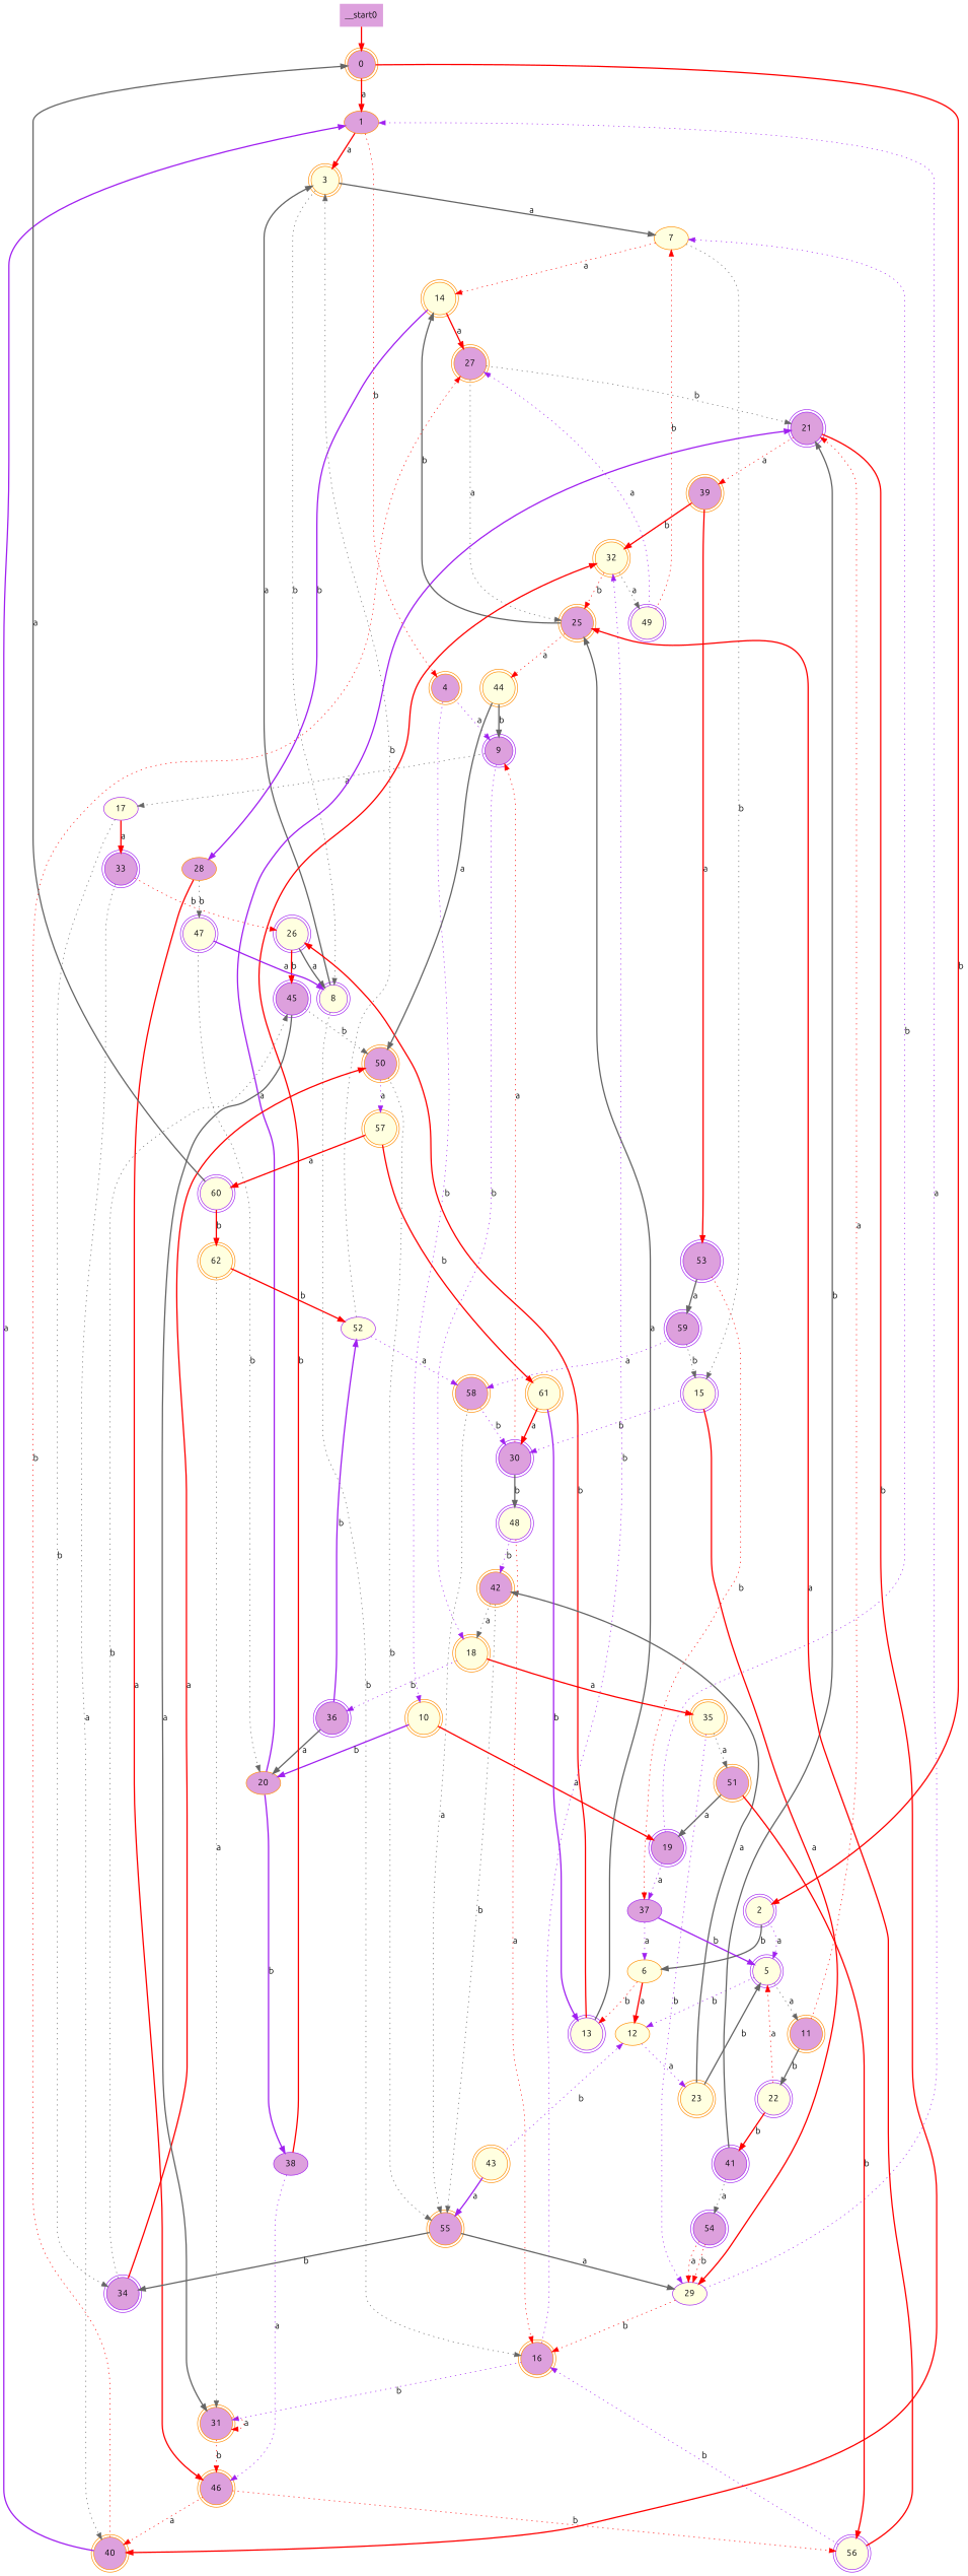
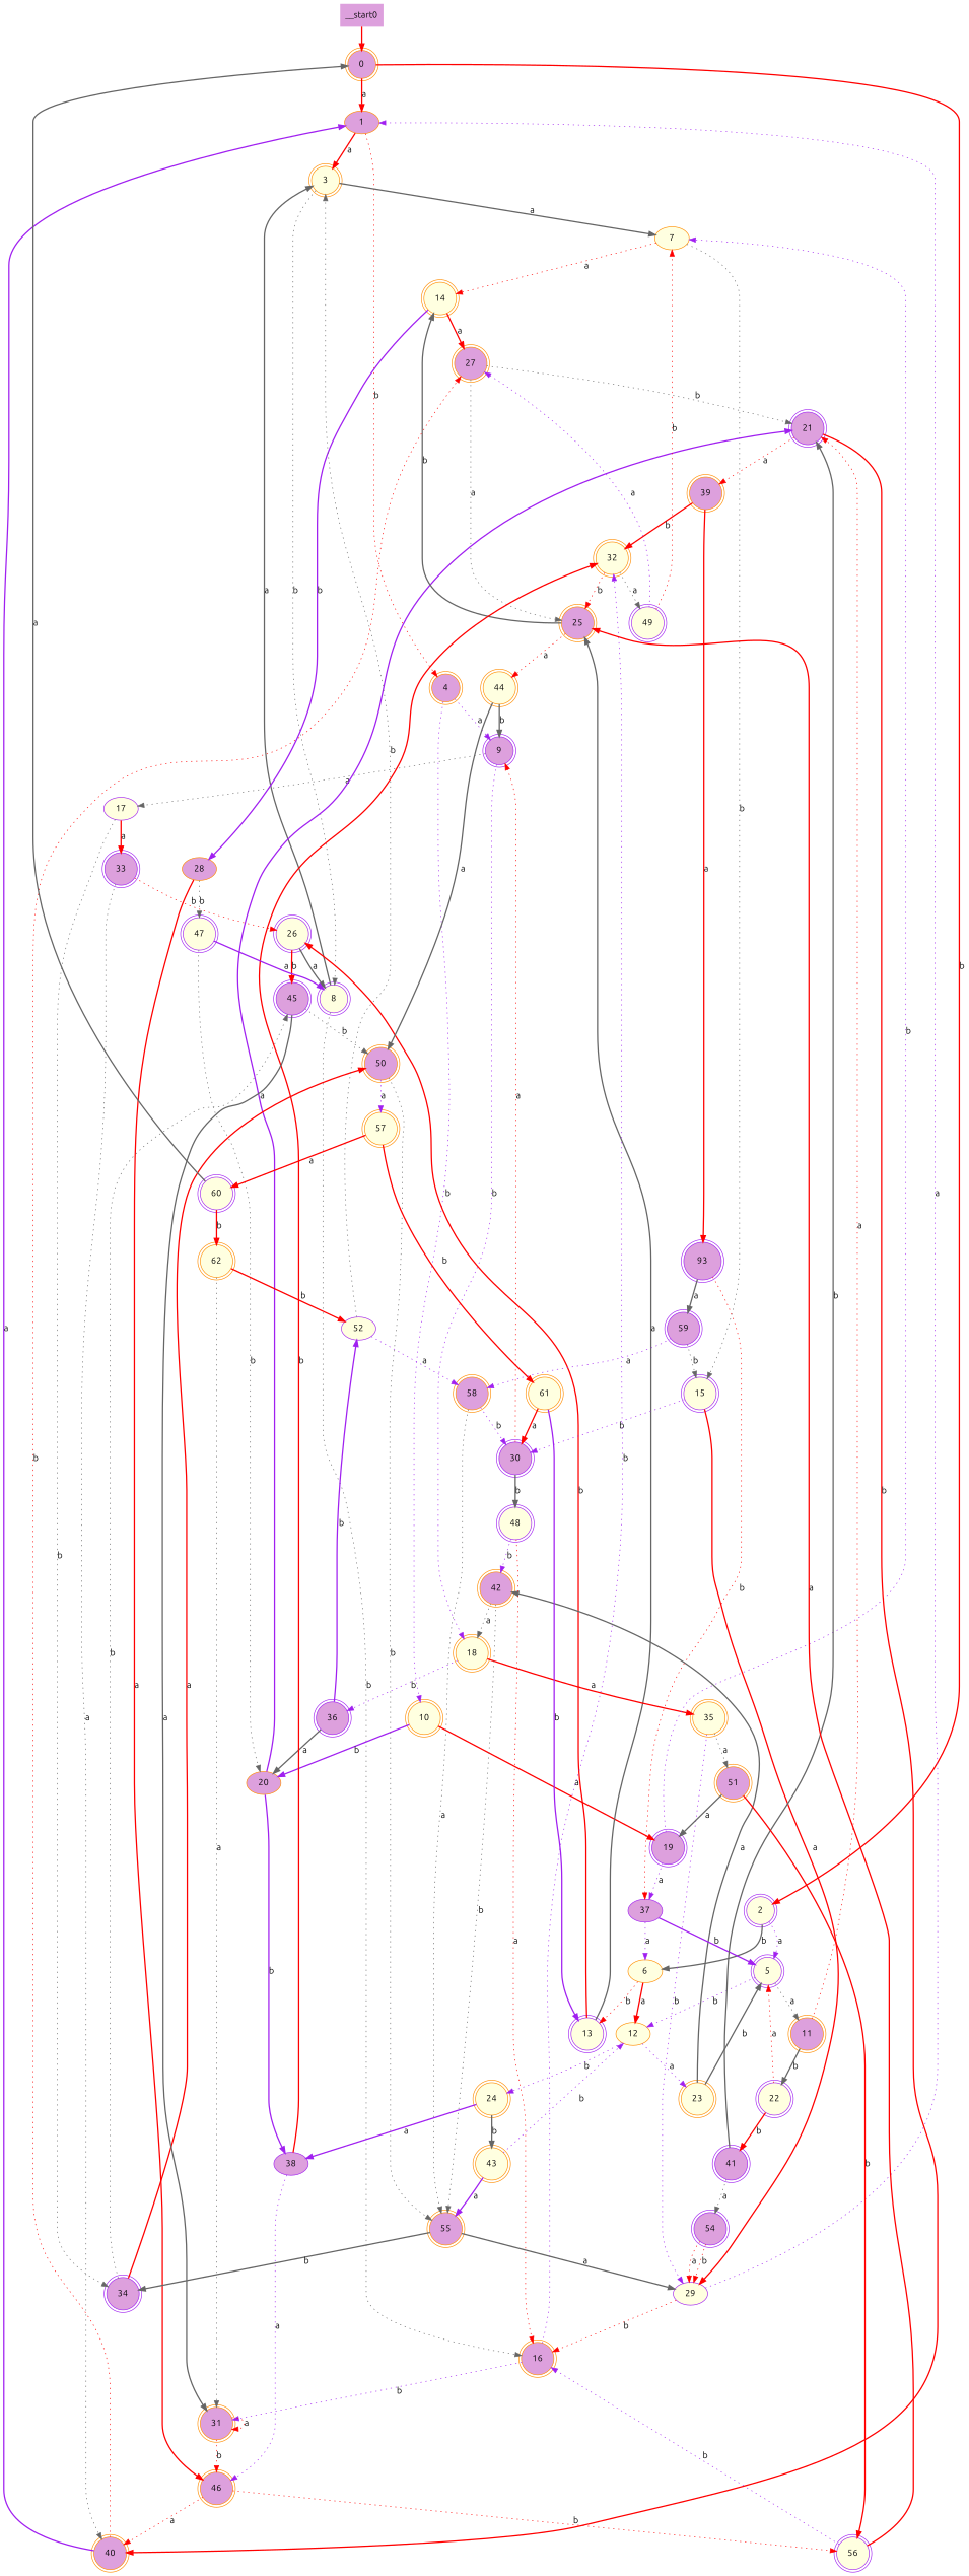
  digraph {
    fontname=Ubuntu
    node [color=darkorange fillcolor=plum fontname=Ubuntu shape=doublecircle style=filled]
    edge [color=red fontname=Ubuntu style=dotted]
    __start0 [shape=none]
    0
    1 [shape=""]
    2 [color=purple fillcolor=lightyellow]
    3 [fillcolor=lightyellow]
    4
    5 [color=purple fillcolor=lightyellow]
    6 [fillcolor=lightyellow shape=""]
    7 [fillcolor=lightyellow shape=""]
    8 [color=purple fillcolor=lightyellow]
    9 [color=purple]
    10 [fillcolor=lightyellow]
    11
    12 [fillcolor=lightyellow shape=""]
    13 [color=purple fillcolor=lightyellow]
    14 [fillcolor=lightyellow]
    15 [color=purple fillcolor=lightyellow]
    16
    17 [color=purple fillcolor=lightyellow shape=""]
    18 [fillcolor=lightyellow]
    19 [color=purple]
    20 [shape=""]
    21 [color=purple]
    22 [color=purple fillcolor=lightyellow]
    23 [fillcolor=lightyellow]
+   24 [fillcolor=lightyellow]
    25
    26 [color=purple fillcolor=lightyellow]
    27
    28 [shape=""]
    29 [color=purple fillcolor=lightyellow shape=""]
    30 [color=purple]
    31
    32 [fillcolor=lightyellow]
    33 [color=purple]
    34 [color=purple]
    35 [fillcolor=lightyellow]
    36 [color=purple]
    37 [color=purple shape=""]
    38 [color=purple shape=""]
    39
    40
    41 [color=purple]
    42
    43 [fillcolor=lightyellow]
    44 [fillcolor=lightyellow]
    45 [color=purple]
    46
    47 [color=purple fillcolor=lightyellow]
    48 [color=purple fillcolor=lightyellow]
    49 [color=purple fillcolor=lightyellow]
    50
    51
    52 [color=purple fillcolor=lightyellow shape=""]
-   53 [color=purple]
+   53 [color=purple label=93]
    54 [color=purple]
    55
    56 [color=purple fillcolor=lightyellow]
    57 [fillcolor=lightyellow]
    58
    59 [color=purple]
    60 [color=purple fillcolor=lightyellow]
    61 [fillcolor=lightyellow]
    62 [fillcolor=lightyellow]
    __start0 -> 0 [style=bold]
    0 -> 1 [label=a style=bold]
    0 -> 2 [label=b style=bold]
    1 -> 3 [label=a style=bold]
    1 -> 4 [label=b]
    2 -> 5 [color=purple label=a]
    2 -> 6 [color=gray40 label=b style=bold]
    3 -> 7 [color=gray40 label=a style=bold]
    3 -> 8 [color=gray40 label=b]
    4 -> 9 [color=purple label=a]
    4 -> 10 [color=purple label=b]
    5 -> 11 [color=gray40 label=a]
    5 -> 12 [color=purple label=b]
    6 -> 12 [label=a style=bold]
    6 -> 13 [label=b]
    7 -> 14 [label=a]
    7 -> 15 [color=gray40 label=b]
    8 -> 3 [color=gray40 label=a style=bold]
    8 -> 16 [color=gray40 label=b]
    9 -> 17 [color=gray40 label=a]
    9 -> 18 [color=purple label=b]
    10 -> 19 [label=a style=bold]
    10 -> 20 [color=purple label=b style=bold]
    11 -> 21 [label=a]
    11 -> 22 [color=gray40 label=b style=bold]
    12 -> 23 [color=purple label=a]
+   12 -> 24 [color=purple label=b]
    13 -> 25 [color=gray40 label=a style=bold]
    13 -> 26 [label=b style=bold]
    14 -> 27 [label=a style=bold]
    14 -> 28 [color=purple label=b style=bold]
    15 -> 29 [label=a style=bold]
    15 -> 30 [color=purple label=b]
    16 -> 31 [color=purple label=b]
    16 -> 32 [color=purple label=b]
    17 -> 33 [label=a style=bold]
    17 -> 34 [color=gray40 label=b]
    18 -> 35 [label=a style=bold]
    18 -> 36 [color=purple label=b]
    19 -> 7 [color=purple label=b]
    19 -> 37 [color=purple label=a]
    20 -> 21 [color=purple label=a style=bold]
    20 -> 38 [color=purple label=b style=bold]
    21 -> 39 [label=a]
    21 -> 40 [label=b style=bold]
    22 -> 5 [label=a]
    22 -> 41 [label=b style=bold]
    23 -> 5 [color=gray40 label=b style=bold]
    23 -> 42 [color=gray40 label=a style=bold]
+   24 -> 38 [color=purple label=a style=bold]
+   24 -> 43 [color=gray40 label=b style=bold]
    25 -> 14 [color=gray40 label=b style=bold]
    25 -> 44 [label=a]
    26 -> 8 [color=gray40 label=a style=bold]
    26 -> 45 [label=b style=bold]
    27 -> 21 [color=gray40 label=b]
    27 -> 25 [color=gray40 label=a]
    28 -> 46 [label=a style=bold]
    28 -> 47 [color=gray40 label=b]
    29 -> 1 [color=purple label=a]
    29 -> 16 [label=b]
    30 -> 9 [label=a]
    30 -> 48 [color=gray40 label=b style=bold]
    31 -> 31 [label=a]
    31 -> 46 [label=b]
    32 -> 25 [label=b]
    32 -> 49 [color=gray40 label=a]
    33 -> 26 [label=b]
    33 -> 40 [color=gray40 label=a]
    34 -> 45 [color=gray40 label=b]
    34 -> 50 [label=a style=bold]
    35 -> 29 [color=purple label=b]
    35 -> 51 [color=gray40 label=a]
    36 -> 20 [color=gray40 label=a style=bold]
    36 -> 52 [color=purple label=b style=bold]
    37 -> 5 [color=purple label=b style=bold]
    37 -> 6 [color=purple label=a]
    38 -> 32 [label=b style=bold]
    38 -> 46 [color=purple label=a]
    39 -> 32 [label=b style=bold]
    39 -> 53 [label=a style=bold]
    40 -> 1 [color=purple label=a style=bold]
    40 -> 27 [label=b]
    41 -> 21 [color=gray40 label=b style=bold]
    41 -> 54 [color=gray40 label=a]
    42 -> 18 [color=gray40 label=a]
    42 -> 55 [color=gray40 label=b]
    43 -> 12 [color=purple label=b]
    43 -> 55 [color=purple label=a style=bold]
    44 -> 9 [color=gray40 label=b style=bold]
    44 -> 50 [color=gray40 label=a style=bold]
    45 -> 31 [color=gray40 label=a style=bold]
    45 -> 50 [color=gray40 label=b]
    46 -> 40 [label=a]
    46 -> 56 [label=b]
    47 -> 8 [color=purple label=a style=bold]
    47 -> 20 [color=gray40 label=b]
    48 -> 16 [label=a]
    48 -> 42 [color=purple label=b]
    49 -> 7 [label=b]
    49 -> 27 [color=purple label=a]
    50 -> 55 [color=gray40 label=b]
    50 -> 57 [color=purple label=a]
    51 -> 19 [color=gray40 label=a style=bold]
    51 -> 56 [label=b style=bold]
    52 -> 3 [color=gray40 label=b]
    52 -> 58 [color=purple label=a]
    53 -> 37 [label=b]
    53 -> 59 [color=gray40 label=a style=bold]
    54 -> 29 [label=a]
    54 -> 29 [label=b]
    55 -> 29 [color=gray40 label=a style=bold]
    55 -> 34 [color=gray40 label=b style=bold]
    56 -> 16 [color=purple label=b]
    56 -> 25 [label=a style=bold]
    57 -> 60 [label=a style=bold]
    57 -> 61 [label=b style=bold]
    58 -> 30 [color=purple label=b]
    58 -> 55 [color=gray40 label=a]
    59 -> 15 [color=gray40 label=b]
    59 -> 58 [color=purple label=a]
    60 -> 0 [color=gray40 label=a style=bold]
    60 -> 62 [label=b style=bold]
    61 -> 13 [color=purple label=b style=bold]
    61 -> 30 [label=a style=bold]
    62 -> 31 [color=gray40 label=a]
    62 -> 52 [label=b style=bold]
  }
